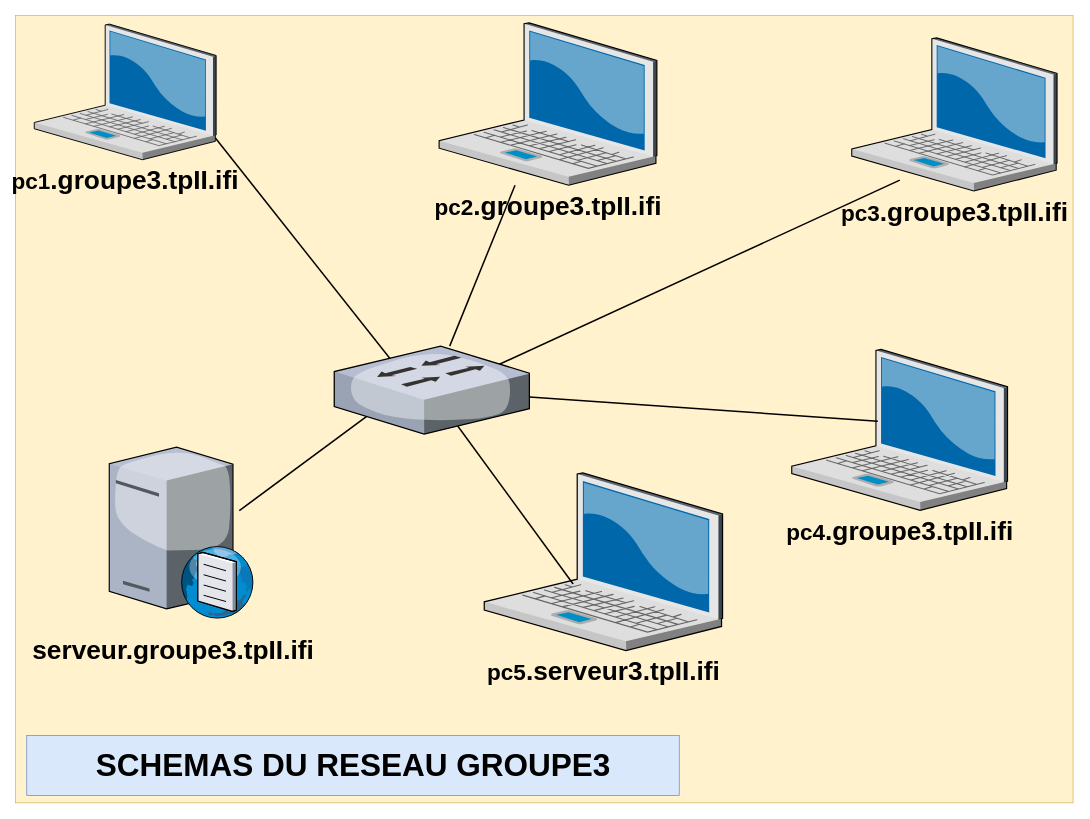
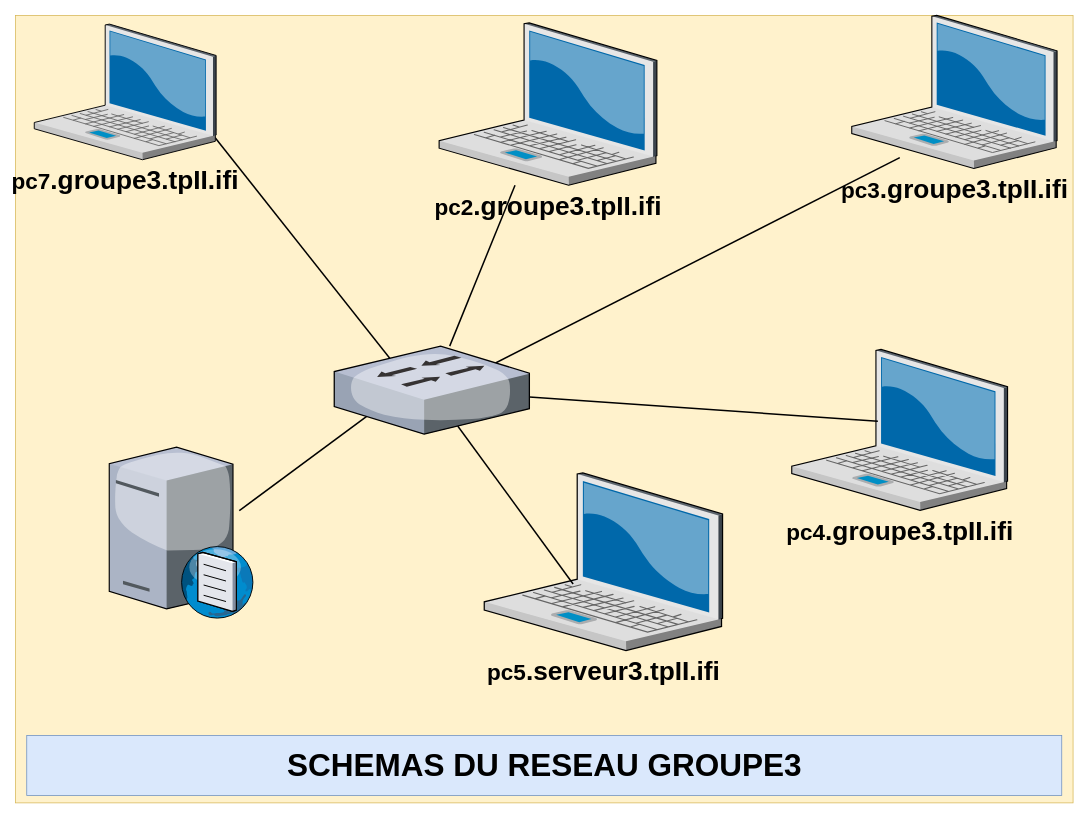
  <mxCell id="0" style=";html=1;" />
  <mxCell id="1" style=";html=1;" parent="0" />
  <mxCell id="2" value="" style="whiteSpace=wrap;html=1;fillColor=#fff2cc;fontSize=14;strokeColor=#d6b656;verticalAlign=top;" parent="1" vertex="1"><mxGeometry x="20.09" y="20" width="1410" height="1050" as="geometry" /></mxCell>
  <mxCell id="3" value="&lt;b style=&quot;font-size: 30px&quot;&gt;pc2&lt;/b&gt;&lt;b style=&quot;font-size: 35px&quot;&gt;.groupe3.tpII.ifi&lt;/b&gt;" style="verticalLabelPosition=bottom;aspect=fixed;html=1;verticalAlign=top;strokeColor=none;shape=mxgraph.citrix.laptop_2;fillColor=#66B2FF;gradientColor=#0066CC;fontSize=14;" parent="1" vertex="1"><mxGeometry x="584.83" y="30" width="290.34" height="216.5" as="geometry" /></mxCell>
- <mxCell id="4" value="&lt;b style=&quot;font-size: 30px&quot;&gt;pc3&lt;/b&gt;&lt;b style=&quot;font-size: 35px&quot;&gt;.groupe3.tpII.ifi&lt;/b&gt;" style="verticalLabelPosition=bottom;aspect=fixed;html=1;verticalAlign=top;strokeColor=none;shape=mxgraph.citrix.laptop_2;fillColor=#66B2FF;gradientColor=#0066CC;fontSize=14;" vertex="1" parent="1"><mxGeometry x="1135" y="50" width="273.75" height="204.13" as="geometry" /></mxCell>
+ <mxCell id="4" value="&lt;b style=&quot;font-size: 30px&quot;&gt;pc3&lt;/b&gt;&lt;b style=&quot;font-size: 35px&quot;&gt;.groupe3.tpII.ifi&lt;/b&gt;" style="verticalLabelPosition=bottom;aspect=fixed;html=1;verticalAlign=top;strokeColor=none;shape=mxgraph.citrix.laptop_2;fillColor=#66B2FF;gradientColor=#0066CC;fontSize=14;" vertex="1" parent="1"><mxGeometry x="1135" y="20" width="273.75" height="204.13" as="geometry" /></mxCell>
  <mxCell id="5" value="&lt;span style=&quot;font-size: 30px&quot;&gt;&lt;b&gt;pc5&lt;/b&gt;&lt;/span&gt;&lt;b style=&quot;font-size: 35px&quot;&gt;.serveur3.tpII.ifi&lt;/b&gt;" style="verticalLabelPosition=bottom;aspect=fixed;html=1;verticalAlign=top;strokeColor=none;shape=mxgraph.citrix.laptop_2;fillColor=#66B2FF;gradientColor=#0066CC;fontSize=14;" vertex="1" parent="1"><mxGeometry x="645" y="630" width="317.75" height="236.94" as="geometry" /></mxCell>
  <mxCell id="6" value="&lt;b style=&quot;font-size: 30px&quot;&gt;pc4&lt;/b&gt;&lt;b style=&quot;font-size: 35px&quot;&gt;.groupe3.tpII.ifi&lt;/b&gt;" style="verticalLabelPosition=bottom;aspect=fixed;html=1;verticalAlign=top;strokeColor=none;shape=mxgraph.citrix.laptop_2;fillColor=#66B2FF;gradientColor=#0066CC;fontSize=14;" vertex="1" parent="1"><mxGeometry x="1055" y="465.43" width="287.75" height="214.57" as="geometry" /></mxCell>
  <mxCell id="7" style="edgeStyle=none;rounded=0;html=1;startSize=10;endSize=10;jettySize=auto;orthogonalLoop=1;fontSize=14;endArrow=none;endFill=0;strokeWidth=2;exitX=0.901;exitY=0.679;exitDx=0;exitDy=0;exitPerimeter=0;entryX=0.394;entryY=0.444;entryDx=0;entryDy=0;entryPerimeter=0;" parent="1" source="8" target="14" edge="1"><mxGeometry relative="1" as="geometry"><mxPoint x="161.575" y="250.838" as="sourcePoint" /><mxPoint x="242" y="593.32" as="targetPoint" /></mxGeometry></mxCell>
- <mxCell id="8" value="&lt;b style=&quot;font-size: 30px&quot;&gt;pc1&lt;/b&gt;&lt;b style=&quot;font-size: 35px&quot;&gt;.groupe3.tpII.ifi&lt;/b&gt;" style="verticalLabelPosition=bottom;aspect=fixed;html=1;verticalAlign=top;strokeColor=none;shape=mxgraph.citrix.laptop_2;fillColor=#66B2FF;gradientColor=#0066CC;fontSize=14;" parent="1" vertex="1"><mxGeometry x="45" y="31.65" width="242.5" height="180.83" as="geometry" /></mxCell>
+ <mxCell id="8" value="&lt;b style=&quot;font-size: 30px&quot;&gt;pc7&lt;/b&gt;&lt;b style=&quot;font-size: 35px&quot;&gt;.groupe3.tpII.ifi&lt;/b&gt;" style="verticalLabelPosition=bottom;aspect=fixed;html=1;verticalAlign=top;strokeColor=none;shape=mxgraph.citrix.laptop_2;fillColor=#66B2FF;gradientColor=#0066CC;fontSize=14;" parent="1" vertex="1"><mxGeometry x="45" y="31.65" width="242.5" height="180.83" as="geometry" /></mxCell>
  <mxCell id="9" style="edgeStyle=none;rounded=0;html=1;startSize=10;endSize=10;jettySize=auto;orthogonalLoop=1;fontSize=14;endArrow=none;endFill=0;strokeWidth=2;exitX=0.373;exitY=0.625;exitDx=0;exitDy=0;exitPerimeter=0;entryX=0.48;entryY=0.444;entryDx=0;entryDy=0;entryPerimeter=0;" parent="1" source="5" target="14" edge="1"><mxGeometry relative="1" as="geometry"><mxPoint x="1174.5" y="925.876" as="sourcePoint" /></mxGeometry></mxCell>
  <mxCell id="10" style="edgeStyle=none;rounded=0;html=1;startSize=10;endSize=10;jettySize=auto;orthogonalLoop=1;fontSize=14;endArrow=none;endFill=0;strokeWidth=2;entryX=0.897;entryY=0.387;entryDx=0;entryDy=0;entryPerimeter=0;exitX=0.317;exitY=0.55;exitDx=0;exitDy=0;exitPerimeter=0;" parent="1" source="14" target="16" edge="1"><mxGeometry relative="1" as="geometry"><mxPoint x="633" y="653.748" as="sourcePoint" /><mxPoint x="1014" y="858.213" as="targetPoint" /></mxGeometry></mxCell>
  <mxCell id="11" style="edgeStyle=none;rounded=0;html=1;startSize=10;endSize=10;jettySize=auto;orthogonalLoop=1;fontSize=14;endArrow=none;endFill=0;strokeWidth=2;" parent="1" source="14" target="3" edge="1"><mxGeometry relative="1" as="geometry"><mxPoint x="684.424" y="364" as="targetPoint" /></mxGeometry></mxCell>
  <mxCell id="12" style="edgeStyle=none;rounded=0;html=1;startSize=10;endSize=10;jettySize=auto;orthogonalLoop=1;fontSize=14;endArrow=none;endFill=0;strokeWidth=2;entryX=0.234;entryY=0.929;entryDx=0;entryDy=0;entryPerimeter=0;exitX=0.509;exitY=0.55;exitDx=0;exitDy=0;exitPerimeter=0;" parent="1" source="14" target="4" edge="1"><mxGeometry relative="1" as="geometry"><mxPoint x="1105" y="340" as="targetPoint" /></mxGeometry></mxCell>
  <mxCell id="13" style="edgeStyle=none;rounded=0;html=1;startSize=10;endSize=10;jettySize=auto;orthogonalLoop=1;fontSize=14;endArrow=none;endFill=0;strokeWidth=2;entryX=0.399;entryY=0.446;entryDx=0;entryDy=0;entryPerimeter=0;" parent="1" source="14" target="6" edge="1"><mxGeometry relative="1" as="geometry"><mxPoint x="1157" y="622.199" as="targetPoint" /></mxGeometry></mxCell>
  <mxCell id="14" value="" style="verticalLabelPosition=bottom;aspect=fixed;html=1;verticalAlign=top;strokeColor=none;shape=mxgraph.citrix.switch;fillColor=#66B2FF;gradientColor=#0066CC;fontSize=14;" parent="1" vertex="1"><mxGeometry x="445" y="461" width="260.17" height="117.36" as="geometry" /></mxCell>
- <mxCell id="15" value="&lt;b&gt;&lt;font style=&quot;font-size: 42px&quot;&gt;SCHEMAS DU RESEAU GROUPE3&lt;/font&gt;&lt;/b&gt;" style="text;strokeColor=#6c8ebf;fillColor=#dae8fc;html=1;fontSize=24;fontStyle=1;verticalAlign=middle;align=center;" parent="1" vertex="1"><mxGeometry x="35" y="980" width="870" height="80" as="geometry" /></mxCell>
+ <mxCell id="15" value="&lt;b&gt;&lt;font style=&quot;font-size: 42px&quot;&gt;SCHEMAS DU RESEAU GROUPE3&lt;/font&gt;&lt;/b&gt;" style="text;strokeColor=#6c8ebf;fillColor=#dae8fc;html=1;fontSize=24;fontStyle=1;verticalAlign=middle;align=center;" parent="1" vertex="1"><mxGeometry x="35" y="980" width="1380" height="80" as="geometry" /></mxCell>
  <mxCell id="16" value="" style="verticalLabelPosition=bottom;aspect=fixed;html=1;verticalAlign=top;strokeColor=none;align=center;outlineConnect=0;shape=mxgraph.citrix.dns_server;" vertex="1" parent="1"><mxGeometry x="145" y="590" width="193.25" height="233.67" as="geometry" /></mxCell>
- <mxCell id="17" value="&lt;font size=&quot;1&quot;&gt;&lt;b style=&quot;font-size: 35px&quot;&gt;serveur.groupe3.tpII.ifi&lt;/b&gt;&lt;/font&gt;" style="text;html=1;align=center;verticalAlign=middle;resizable=0;points=[];autosize=1;" vertex="1" parent="1"><mxGeometry x="35" y="850" width="390" height="30" as="geometry" /></mxCell>
